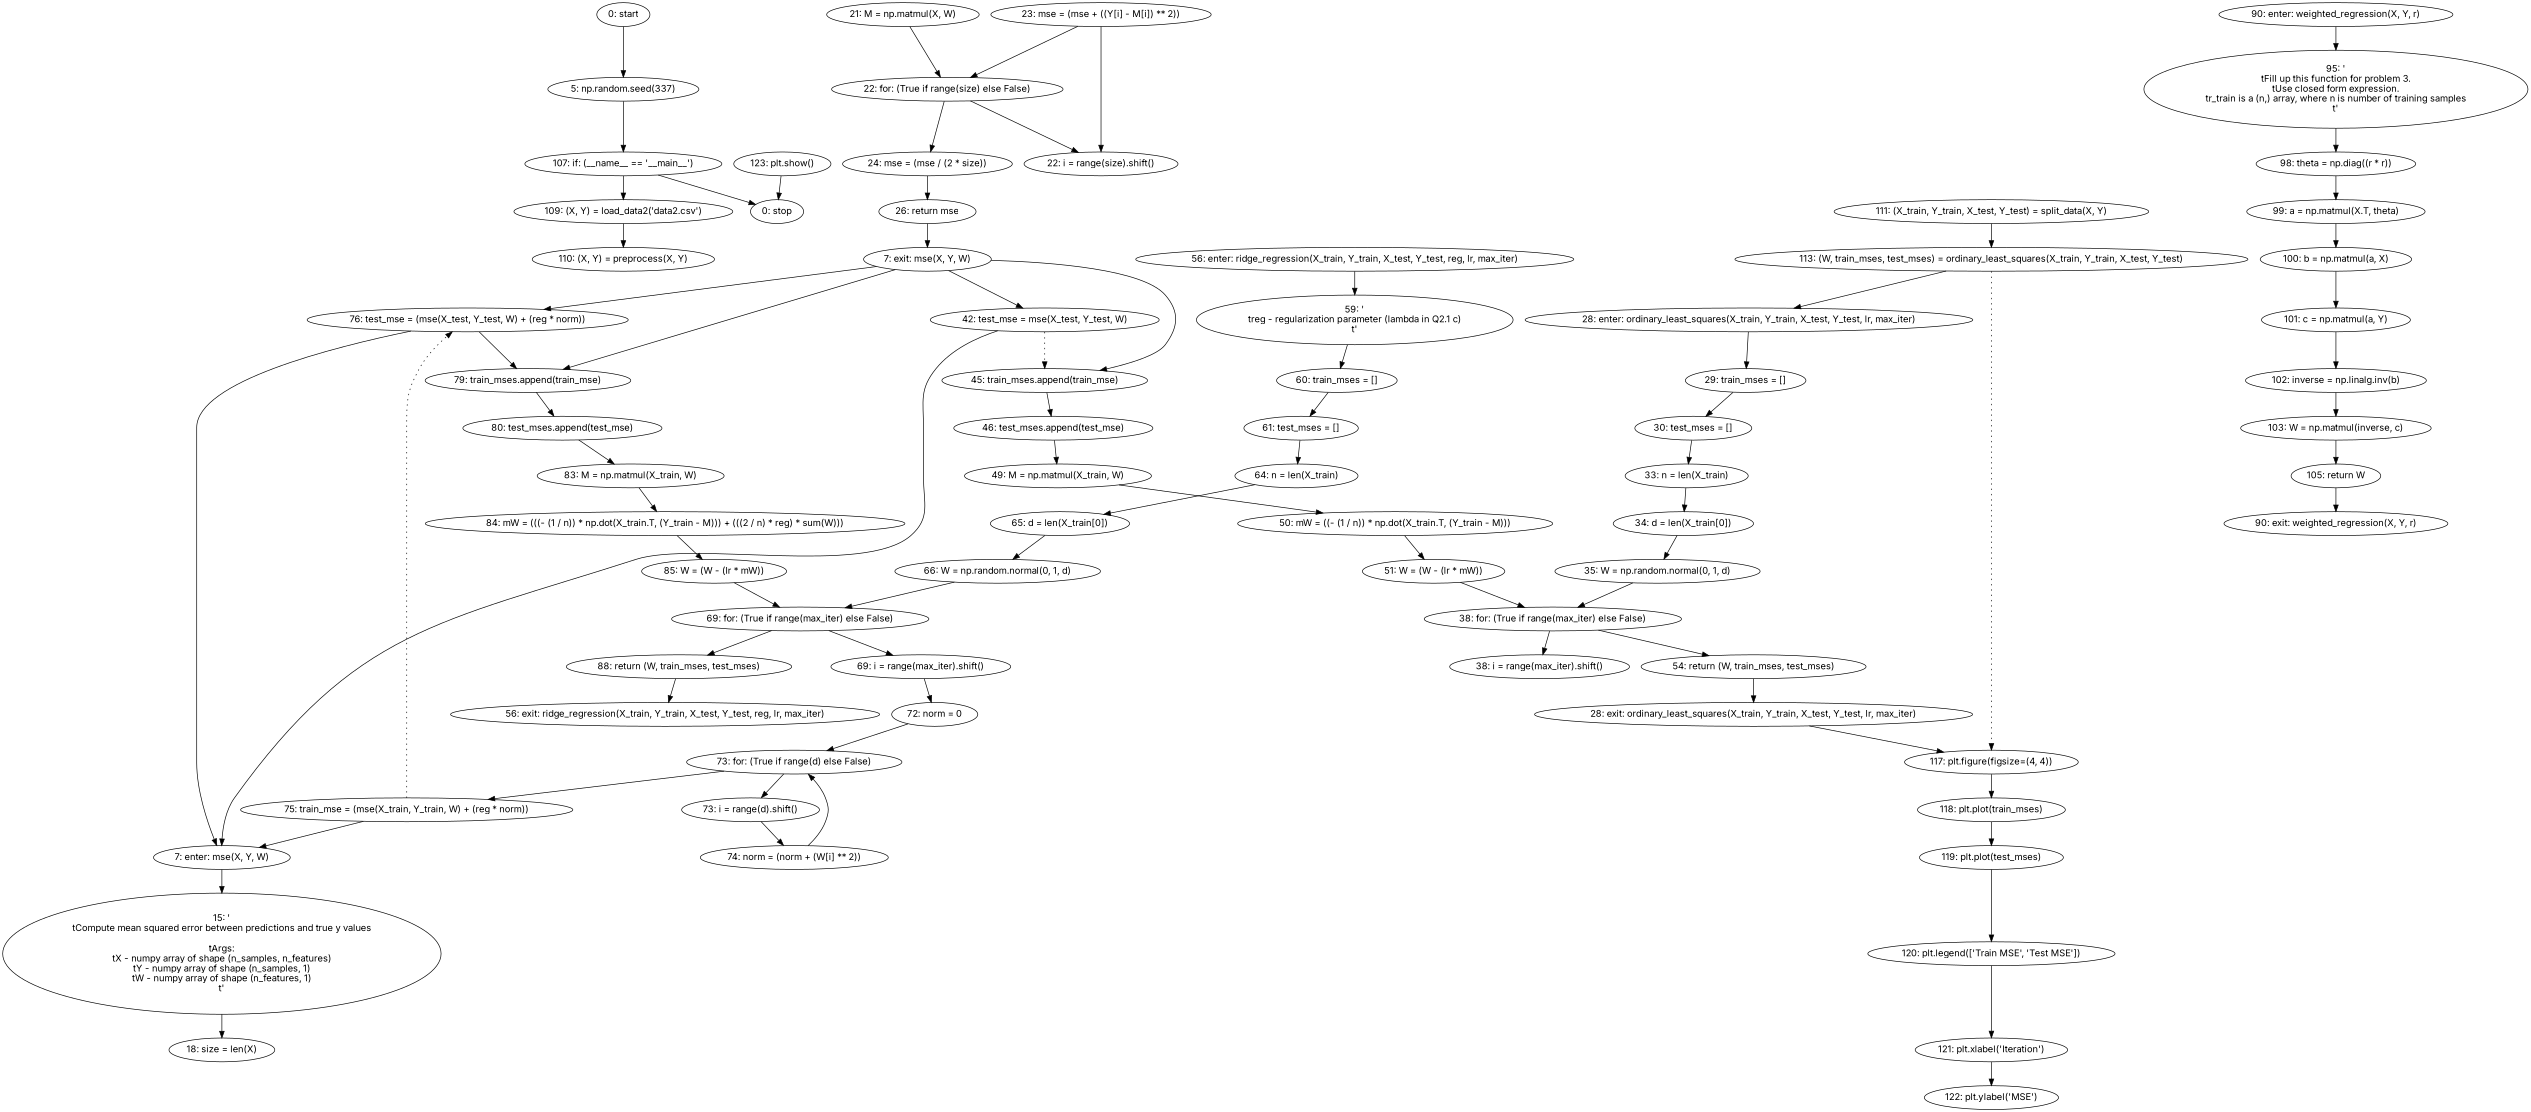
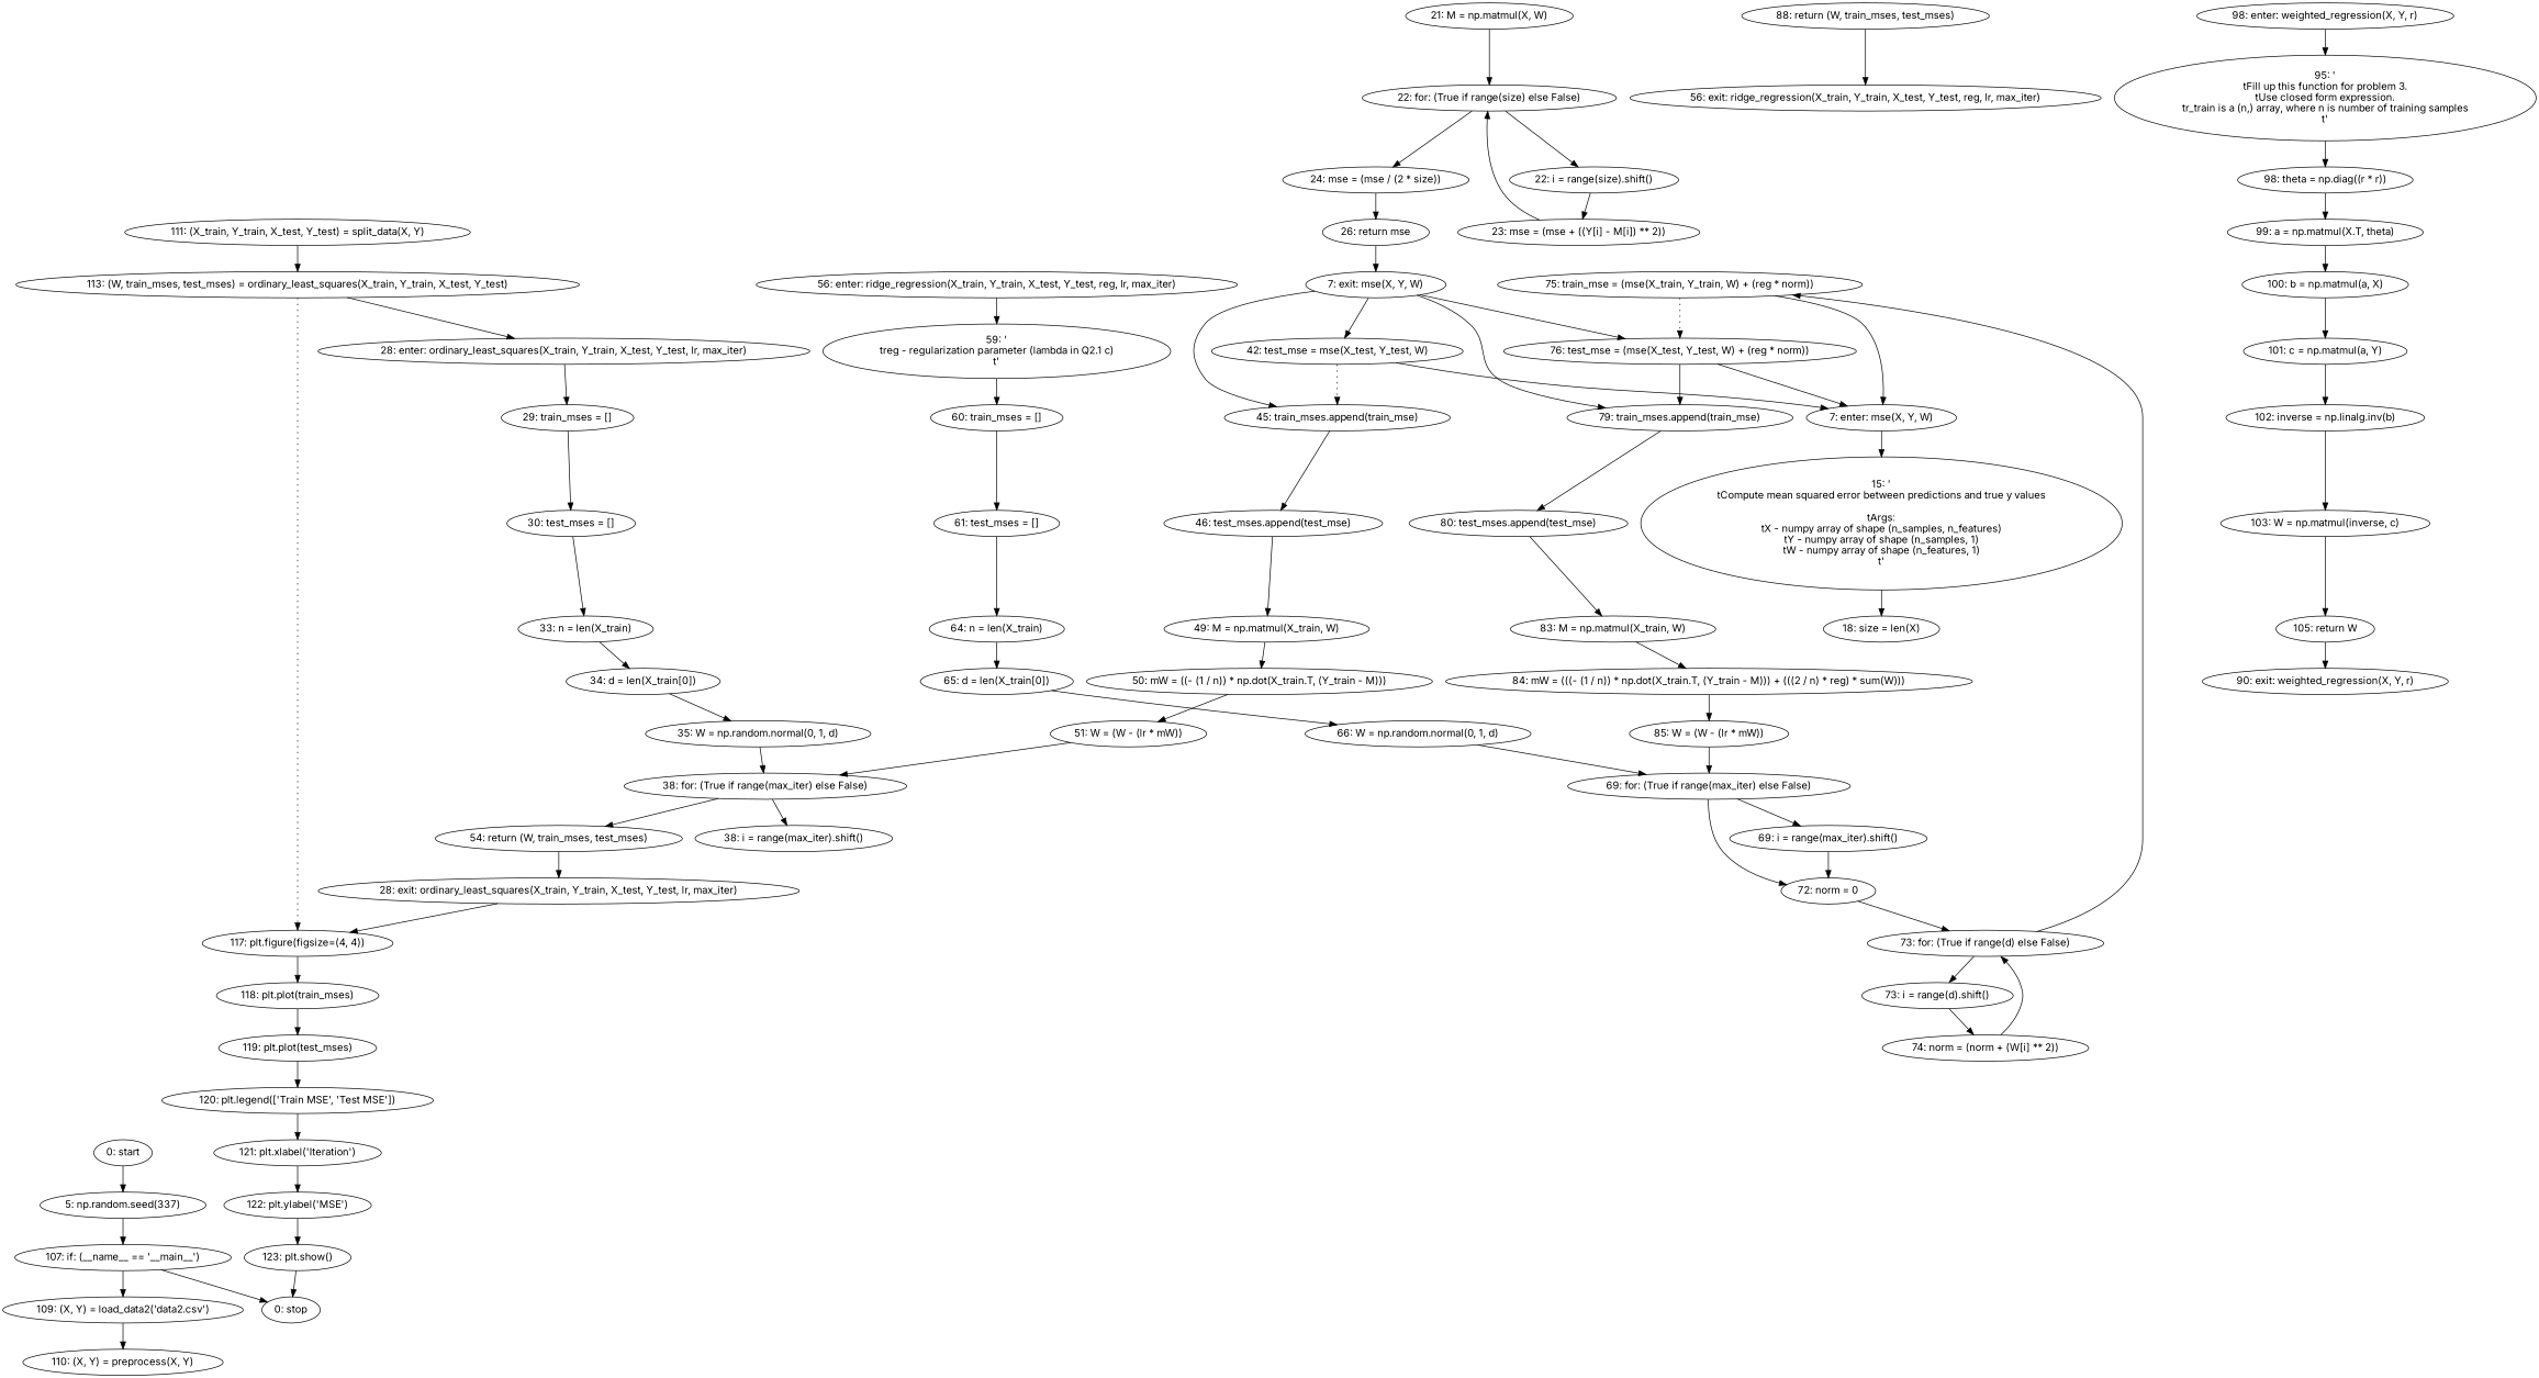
  strict digraph {
    fontname=Inter
    node [fontname=Inter]
    edge [fontname=Inter]
    n1 [label="0: start"]
    n2 [label="5: np.random.seed(337)"]
    n3 [label="107: if: (__name__ == '__main__')"]
    n4 [label="109: (X, Y) = load_data2('data2.csv')"]
    n5 [label="0: stop"]
    n6 [label="110: (X, Y) = preprocess(X, Y)"]
    n7 [label="7: enter: mse(X, Y, W)"]
    n8 [label="15: '\n\tCompute mean squared error between predictions and true y values\n\n\tArgs:\n\tX - numpy array of shape (n_samples, n_features)\n\tY - numpy array of shape (n_samples, 1)\n\tW - numpy array of shape (n_features, 1)\n\t'"]
    n9 [label="18: size = len(X)"]
    n10 [label="42: test_mse = mse(X_test, Y_test, W)"]
    n11 [label="45: train_mses.append(train_mse)"]
    n12 [label="46: test_mses.append(test_mse)"]
    n13 [label="49: M = np.matmul(X_train, W)"]
    n14 [label="50: mW = ((- (1 / n)) * np.dot(X_train.T, (Y_train - M)))"]
    n15 [label="75: train_mse = (mse(X_train, Y_train, W) + (reg * norm))"]
    n16 [label="76: test_mse = (mse(X_test, Y_test, W) + (reg * norm))"]
    n17 [label="79: train_mses.append(train_mse)"]
    n18 [label="80: test_mses.append(test_mse)"]
    n19 [label="83: M = np.matmul(X_train, W)"]
    n20 [label="84: mW = (((- (1 / n)) * np.dot(X_train.T, (Y_train - M))) + (((2 / n) * reg) * sum(W)))"]
    n21 [label="7: exit: mse(X, Y, W)"]
    n22 [label="26: return mse"]
    n23 [label="21: M = np.matmul(X, W)"]
    n24 [label="22: for: (True if range(size) else False)"]
    n25 [label="22: i = range(size).shift()"]
    n26 [label="24: mse = (mse / (2 * size))"]
    n27 [label="23: mse = (mse + ((Y[i] - M[i]) ** 2))"]
    n28 [label="28: enter: ordinary_least_squares(X_train, Y_train, X_test, Y_test, lr, max_iter)"]
    n29 [label="29: train_mses = []"]
    n30 [label="30: test_mses = []"]
    n31 [label="33: n = len(X_train)"]
    n32 [label="34: d = len(X_train[0])"]
    n33 [label="113: (W, train_mses, test_mses) = ordinary_least_squares(X_train, Y_train, X_test, Y_test)"]
    n34 [label="117: plt.figure(figsize=(4, 4))"]
    n35 [label="118: plt.plot(train_mses)"]
    n36 [label="119: plt.plot(test_mses)"]
    n37 [label="120: plt.legend(['Train MSE', 'Test MSE'])"]
    n38 [label="28: exit: ordinary_least_squares(X_train, Y_train, X_test, Y_test, lr, max_iter)"]
    n39 [label="54: return (W, train_mses, test_mses)"]
    n40 [label="35: W = np.random.normal(0, 1, d)"]
    n41 [label="38: for: (True if range(max_iter) else False)"]
    n42 [label="38: i = range(max_iter).shift()"]
    n43 [label="51: W = (W - (lr * mW))"]
    n44 [label="56: enter: ridge_regression(X_train, Y_train, X_test, Y_test, reg, lr, max_iter)"]
    n45 [label="59: '\n\treg - regularization parameter (lambda in Q2.1 c)\n\t'"]
    n46 [label="60: train_mses = []"]
    n47 [label="61: test_mses = []"]
    n48 [label="64: n = len(X_train)"]
    n49 [label="56: exit: ridge_regression(X_train, Y_train, X_test, Y_test, reg, lr, max_iter)"]
    n50 [label="88: return (W, train_mses, test_mses)"]
    n51 [label="65: d = len(X_train[0])"]
    n52 [label="66: W = np.random.normal(0, 1, d)"]
    n53 [label="69: for: (True if range(max_iter) else False)"]
    n54 [label="69: i = range(max_iter).shift()"]
    n55 [label="72: norm = 0"]
    n56 [label="73: for: (True if range(d) else False)"]
    n57 [label="73: i = range(d).shift()"]
    n58 [label="85: W = (W - (lr * mW))"]
    n59 [label="74: norm = (norm + (W[i] ** 2))"]
-   n60 [label="90: enter: weighted_regression(X, Y, r)"]
+   n60 [label="98: enter: weighted_regression(X, Y, r)"]
    n61 [label="95: '\n\tFill up this function for problem 3.\n\tUse closed form expression.\n\tr_train is a (n,) array, where n is number of training samples\n\t'"]
    n62 [label="98: theta = np.diag((r * r))"]
    n63 [label="99: a = np.matmul(X.T, theta)"]
    n64 [label="100: b = np.matmul(a, X)"]
    n65 [label="90: exit: weighted_regression(X, Y, r)"]
    n66 [label="105: return W"]
    n67 [label="101: c = np.matmul(a, Y)"]
    n68 [label="102: inverse = np.linalg.inv(b)"]
    n69 [label="103: W = np.matmul(inverse, c)"]
    n70 [label="111: (X_train, Y_train, X_test, Y_test) = split_data(X, Y)"]
    n71 [label="121: plt.xlabel('Iteration')"]
    n72 [label="122: plt.ylabel('MSE')"]
    n73 [label="123: plt.show()"]
    n1 -> n2
    n2 -> n3
    n3 -> n4
    n3 -> n5
    n4 -> n6
    n7 -> n8
    n8 -> n9
    n10 -> n7
    n10 -> n11 [style=dotted weight=100]
    n11 -> n12
    n12 -> n13
    n13 -> n14
    n14 -> n43
    n15 -> n7
    n15 -> n16 [style=dotted weight=100]
    n16 -> n7
    n16 -> n17 [style=solid weight=100]
    n17 -> n18
    n18 -> n19
    n19 -> n20
    n20 -> n58
    n21 -> n10
    n21 -> n11
    n21 -> n16
    n21 -> n17
    n22 -> n21
    n23 -> n24
    n24 -> n25
    n24 -> n26
-   n27 -> n25
+   n25 -> n27
    n26 -> n22
    n27 -> n24
    n28 -> n29
    n29 -> n30
    n30 -> n31
    n31 -> n32
    n32 -> n40
    n33 -> n28
    n33 -> n34 [style=dotted weight=100]
    n34 -> n35
    n35 -> n36
    n36 -> n37
    n37 -> n71
    n38 -> n34
    n39 -> n38
    n40 -> n41
    n41 -> n39
    n41 -> n42
    n43 -> n41
    n44 -> n45
    n45 -> n46
    n46 -> n47
    n47 -> n48
    n48 -> n51
    n50 -> n49
    n51 -> n52
    n52 -> n53
-   n53 -> n50
+   n53 -> n55
    n53 -> n54
    n54 -> n55
    n55 -> n56
    n56 -> n15
    n56 -> n57
    n57 -> n59
    n58 -> n53
    n59 -> n56
    n60 -> n61
    n61 -> n62
    n62 -> n63
    n63 -> n64
    n64 -> n67
    n66 -> n65
    n67 -> n68
    n68 -> n69
    n69 -> n66
    n70 -> n33
    n71 -> n72
+   n72 -> n73
    n73 -> n5
  }
